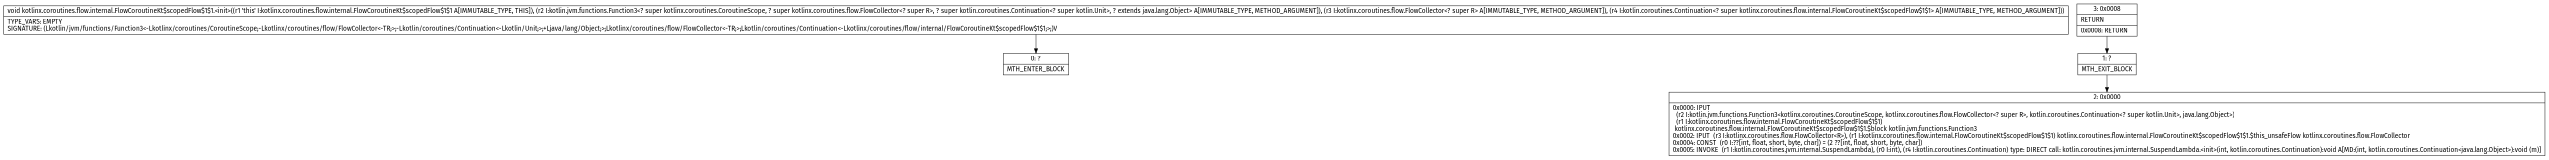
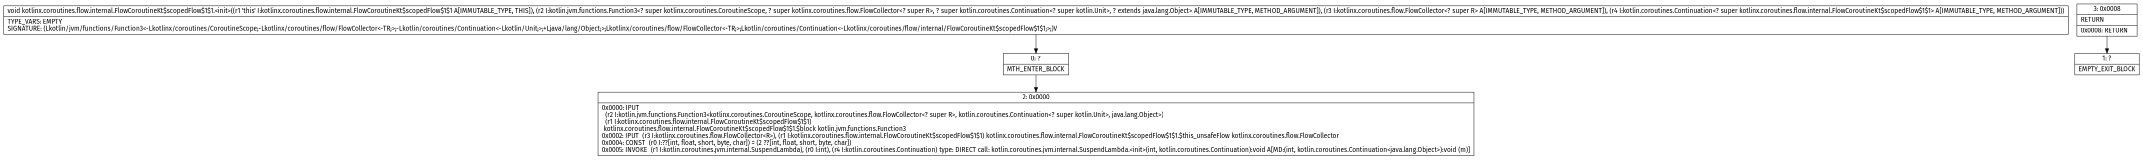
  digraph {
    fontname="Fira Sans"
    node [fontname="Fira Sans" shape=record]
    edge [fontname="Fira Sans"]
    n1 [label="{0\:\ ?|MTH_ENTER_BLOCK\l}"]
    n2 [label="{2\:\ 0x0000|0x0000: IPUT  \l  (r2 I:kotlin.jvm.functions.Function3\<kotlinx.coroutines.CoroutineScope, kotlinx.coroutines.flow.FlowCollector\<? super R\>, kotlin.coroutines.Continuation\<? super kotlin.Unit\>, java.lang.Object\>)\l  (r1 I:kotlinx.coroutines.flow.internal.FlowCoroutineKt$scopedFlow$1$1)\l kotlinx.coroutines.flow.internal.FlowCoroutineKt$scopedFlow$1$1.$block kotlin.jvm.functions.Function3 \l0x0002: IPUT  (r3 I:kotlinx.coroutines.flow.FlowCollector\<R\>), (r1 I:kotlinx.coroutines.flow.internal.FlowCoroutineKt$scopedFlow$1$1) kotlinx.coroutines.flow.internal.FlowCoroutineKt$scopedFlow$1$1.$this_unsafeFlow kotlinx.coroutines.flow.FlowCollector \l0x0004: CONST  (r0 I:??[int, float, short, byte, char]) = (2 ??[int, float, short, byte, char]) \l0x0005: INVOKE  (r1 I:kotlin.coroutines.jvm.internal.SuspendLambda), (r0 I:int), (r4 I:kotlin.coroutines.Continuation) type: DIRECT call: kotlin.coroutines.jvm.internal.SuspendLambda.\<init\>(int, kotlin.coroutines.Continuation):void A[MD:(int, kotlin.coroutines.Continuation\<java.lang.Object\>):void (m)]\l}"]
    n3 [label="{3\:\ 0x0008|RETURN\l|0x0008: RETURN   \l}"]
-   n4 [label="{1\:\ ?|MTH_EXIT_BLOCK\l}"]
+   n4 [label="{1\:\ ?|EMPTY_EXIT_BLOCK\l}"]
    n5 [label="{void kotlinx.coroutines.flow.internal.FlowCoroutineKt$scopedFlow$1$1.\<init\>((r1 'this' I:kotlinx.coroutines.flow.internal.FlowCoroutineKt$scopedFlow$1$1 A[IMMUTABLE_TYPE, THIS]), (r2 I:kotlin.jvm.functions.Function3\<? super kotlinx.coroutines.CoroutineScope, ? super kotlinx.coroutines.flow.FlowCollector\<? super R\>, ? super kotlin.coroutines.Continuation\<? super kotlin.Unit\>, ? extends java.lang.Object\> A[IMMUTABLE_TYPE, METHOD_ARGUMENT]), (r3 I:kotlinx.coroutines.flow.FlowCollector\<? super R\> A[IMMUTABLE_TYPE, METHOD_ARGUMENT]), (r4 I:kotlin.coroutines.Continuation\<? super kotlinx.coroutines.flow.internal.FlowCoroutineKt$scopedFlow$1$1\> A[IMMUTABLE_TYPE, METHOD_ARGUMENT]))  | TYPE_VARS: EMPTY\lSIGNATURE: (Lkotlin\/jvm\/functions\/Function3\<\-Lkotlinx\/coroutines\/CoroutineScope;\-Lkotlinx\/coroutines\/flow\/FlowCollector\<\-TR;\>;\-Lkotlin\/coroutines\/Continuation\<\-Lkotlin\/Unit;\>;+Ljava\/lang\/Object;\>;Lkotlinx\/coroutines\/flow\/FlowCollector\<\-TR;\>;Lkotlin\/coroutines\/Continuation\<\-Lkotlinx\/coroutines\/flow\/internal\/FlowCoroutineKt$scopedFlow$1$1;\>;)V\l}"]
-   n4 -> n2
+   n1 -> n2
    n3 -> n4
    n5 -> n1
  }
